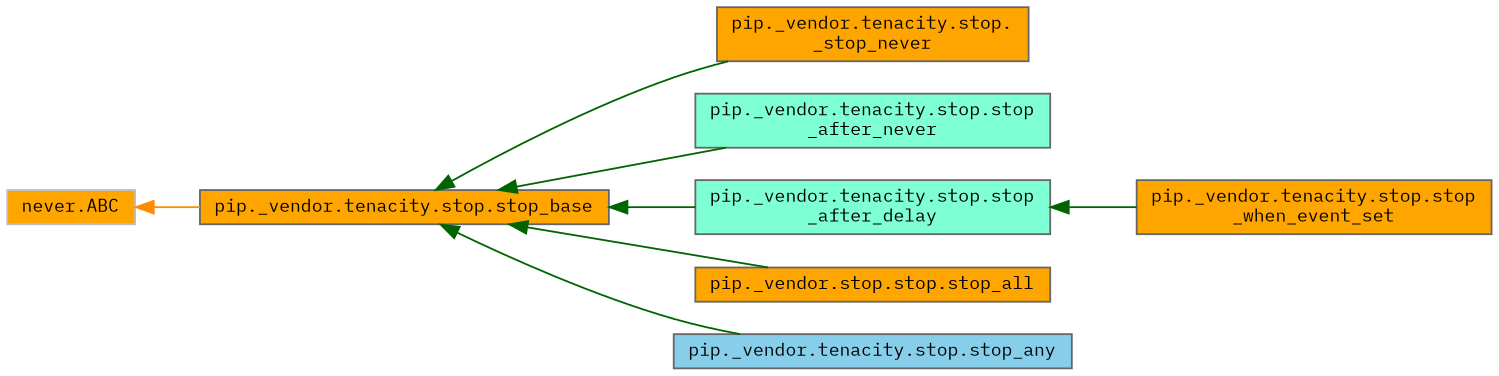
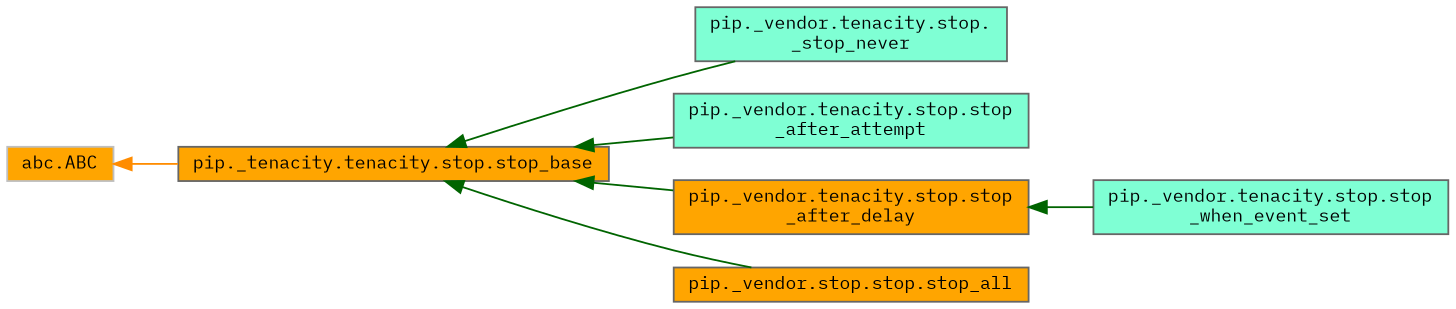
  digraph {
    fontname="IBM Plex Mono"
    rankdir=LR
    node [color=gray40 fillcolor=orange fontname="IBM Plex Mono" fontsize=10 shape=box style=filled]
    edge [color=darkgreen dir=back fontname="IBM Plex Mono" fontsize=10 labelfontname=Helvetica labelfontsize=10 style=solid]
-   n1 [fontcolor=black height=0.2 label="pip._vendor.tenacity.stop.stop_base" width=0.4]
-   n2 [height=0.2 label="pip._vendor.tenacity.stop.\l_stop_never" width=0.4]
-   n3 [fillcolor=aquamarine height=0.2 label="pip._vendor.tenacity.stop.stop\l_after_never" width=0.4]
-   n4 [fillcolor=aquamarine height=0.2 label="pip._vendor.tenacity.stop.stop\l_after_delay" width=0.4]
+   n1 [fontcolor=black height=0.2 label="pip._tenacity.tenacity.stop.stop_base" width=0.4]
+   n2 [fillcolor=aquamarine height=0.2 label="pip._vendor.tenacity.stop.\l_stop_never" width=0.4]
+   n3 [fillcolor=aquamarine height=0.2 label="pip._vendor.tenacity.stop.stop\l_after_attempt" width=0.4]
+   n4 [height=0.2 label="pip._vendor.tenacity.stop.stop\l_after_delay" width=0.4]
    n5 [height=0.2 label="pip._vendor.stop.stop.stop_all" width=0.4]
-   n6 [fillcolor=skyblue height=0.2 label="pip._vendor.tenacity.stop.stop_any" width=0.4]
-   n7 [height=0.2 label="pip._vendor.tenacity.stop.stop\l_when_event_set" width=0.4]
-   n8 [color=grey75 height=0.2 label="never.ABC" width=0.4]
+   n7 [fillcolor=aquamarine height=0.2 label="pip._vendor.tenacity.stop.stop\l_when_event_set" width=0.4]
+   n8 [color=grey75 height=0.2 label="abc.ABC" width=0.4]
    n1 -> n2
    n1 -> n3
    n1 -> n4
    n1 -> n5
-   n1 -> n6
    n4 -> n7
    n8 -> n1 [color=darkorange]
  }
